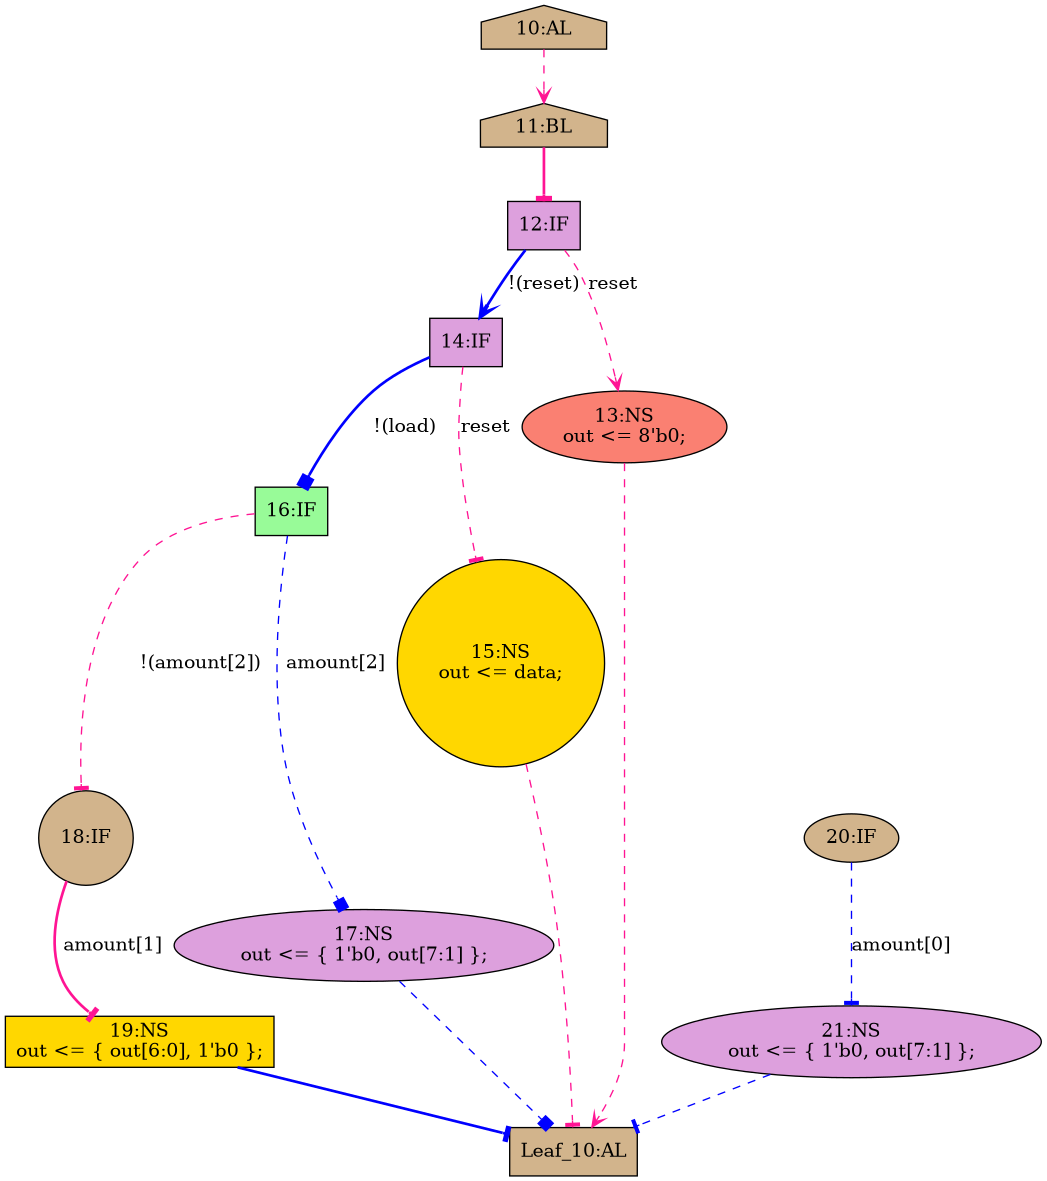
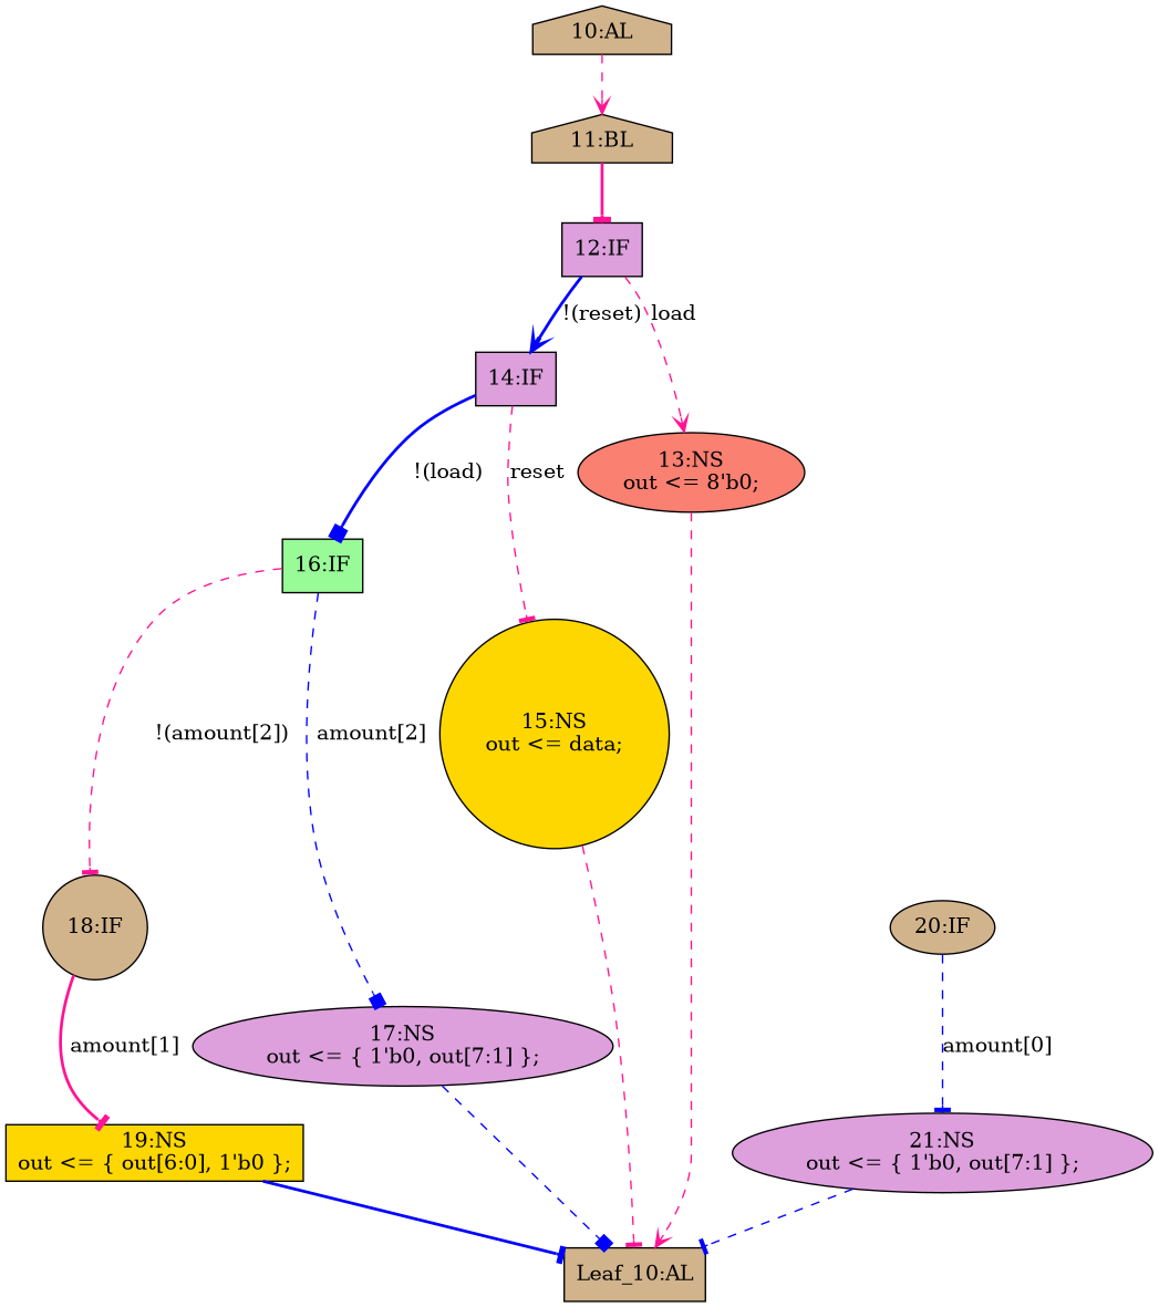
  strict digraph {
    node [fillcolor=tan shape=box statements="[]" style=filled typ=IfStatement]
    edge [arrowhead=tee color=deeppink cond="[]" lineno=None style=dashed]
    n1 [ast="<pyverilog.vparser.ast.Always object at 0x7f0e073ecbd0>" clk_sens=True label="10:AL" sens="['clk']" shape=house typ=Always use_var="['load', 'reset', 'amount', 'data', 'out']"]
    n2 [ast="<pyverilog.vparser.ast.Block object at 0x7f0e073ecd90>" label="11:BL" shape=house typ=Block]
    n3 [ast="<pyverilog.vparser.ast.IfStatement object at 0x7f0e073ecdd0>" fillcolor=plum label="12:IF"]
    n4 [ast="<pyverilog.vparser.ast.IfStatement object at 0x7f0e073ece50>" fillcolor=plum label="14:IF"]
    n5 [ast="<pyverilog.vparser.ast.NonblockingSubstitution object at 0x7f0e06edcb50>" fillcolor=salmon label="13:NS\nout <= 8'b0;" shape=ellipse statements="[<pyverilog.vparser.ast.NonblockingSubstitution object at 0x7f0e06edcb50>]" typ=NonblockingSubstitution]
    n6 [ast="<pyverilog.vparser.ast.IfStatement object at 0x7f0e073eced0>" label="18:IF" shape=circle]
    n7 [ast="<pyverilog.vparser.ast.NonblockingSubstitution object at 0x7f0e06edc350>" fillcolor=gold label="19:NS\nout <= { out[6:0], 1'b0 };" statements="[<pyverilog.vparser.ast.NonblockingSubstitution object at 0x7f0e06edc350>]" typ=NonblockingSubstitution]
    n8 [def_var="['out']" label="Leaf_10:AL" statements="" typ=""]
    n9 [ast="<pyverilog.vparser.ast.IfStatement object at 0x7f0e073ecf10>" label="20:IF" shape=ellipse]
    n10 [ast="<pyverilog.vparser.ast.NonblockingSubstitution object at 0x7f0e073ecf90>" fillcolor=plum label="21:NS\nout <= { 1'b0, out[7:1] };" shape=ellipse statements="[<pyverilog.vparser.ast.NonblockingSubstitution object at 0x7f0e073ecf90>]" typ=NonblockingSubstitution]
    n11 [ast="<pyverilog.vparser.ast.IfStatement object at 0x7f0e073ece90>" fillcolor=palegreen label="16:IF"]
    n12 [ast="<pyverilog.vparser.ast.NonblockingSubstitution object at 0x7f0e06edc9d0>" fillcolor=gold label="15:NS\nout <= data;" shape=circle statements="[<pyverilog.vparser.ast.NonblockingSubstitution object at 0x7f0e06edc9d0>]" typ=NonblockingSubstitution]
    n13 [ast="<pyverilog.vparser.ast.NonblockingSubstitution object at 0x7f0e06edc690>" fillcolor=plum label="17:NS\nout <= { 1'b0, out[7:1] };" shape=ellipse statements="[<pyverilog.vparser.ast.NonblockingSubstitution object at 0x7f0e06edc690>]" typ=NonblockingSubstitution]
    n1 -> n2 [arrowhead=vee]
    n2 -> n3 [style=bold]
    n3 -> n4 [arrowhead=vee color=blue cond="['reset']" label="!(reset)" lineno=12 style=bold]
-   n3 -> n5 [arrowhead=vee cond="['reset']" label=reset lineno=12]
+   n3 -> n5 [arrowhead=vee cond="['reset']" label=load lineno=12]
    n4 -> n11 [arrowhead=box color=blue cond="['load']" label="!(load)" lineno=14 style=bold]
    n4 -> n12 [cond="['load']" label=reset lineno=14]
    n5 -> n8 [arrowhead=vee]
    n6 -> n7 [cond="['amount']" label="amount[1]" lineno=18 style=bold]
    n7 -> n8 [color=blue style=bold]
    n9 -> n10 [color=blue cond="['amount']" label="amount[0]" lineno=20]
    n10 -> n8 [color=blue]
    n11 -> n6 [cond="['amount']" label="!(amount[2])" lineno=16]
    n11 -> n13 [arrowhead=box color=blue cond="['amount']" label="amount[2]" lineno=16]
    n12 -> n8
    n13 -> n8 [arrowhead=box color=blue]
  }
